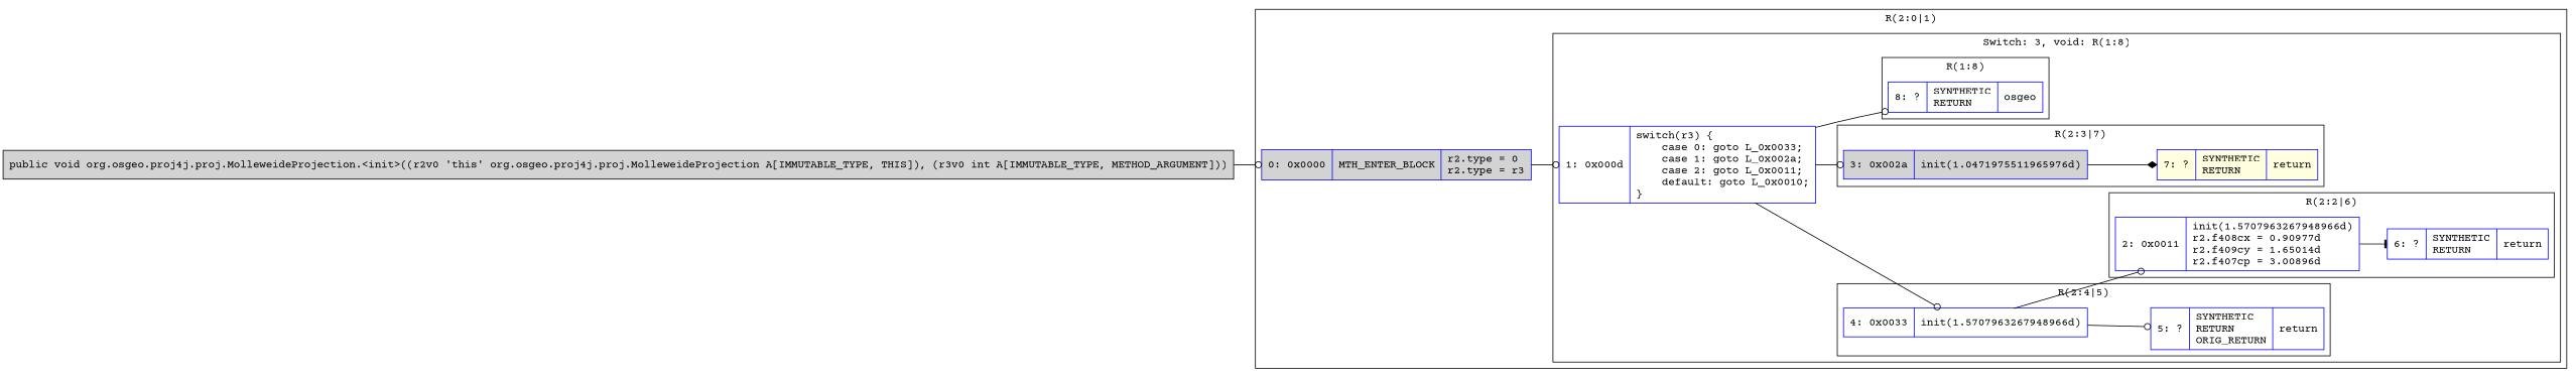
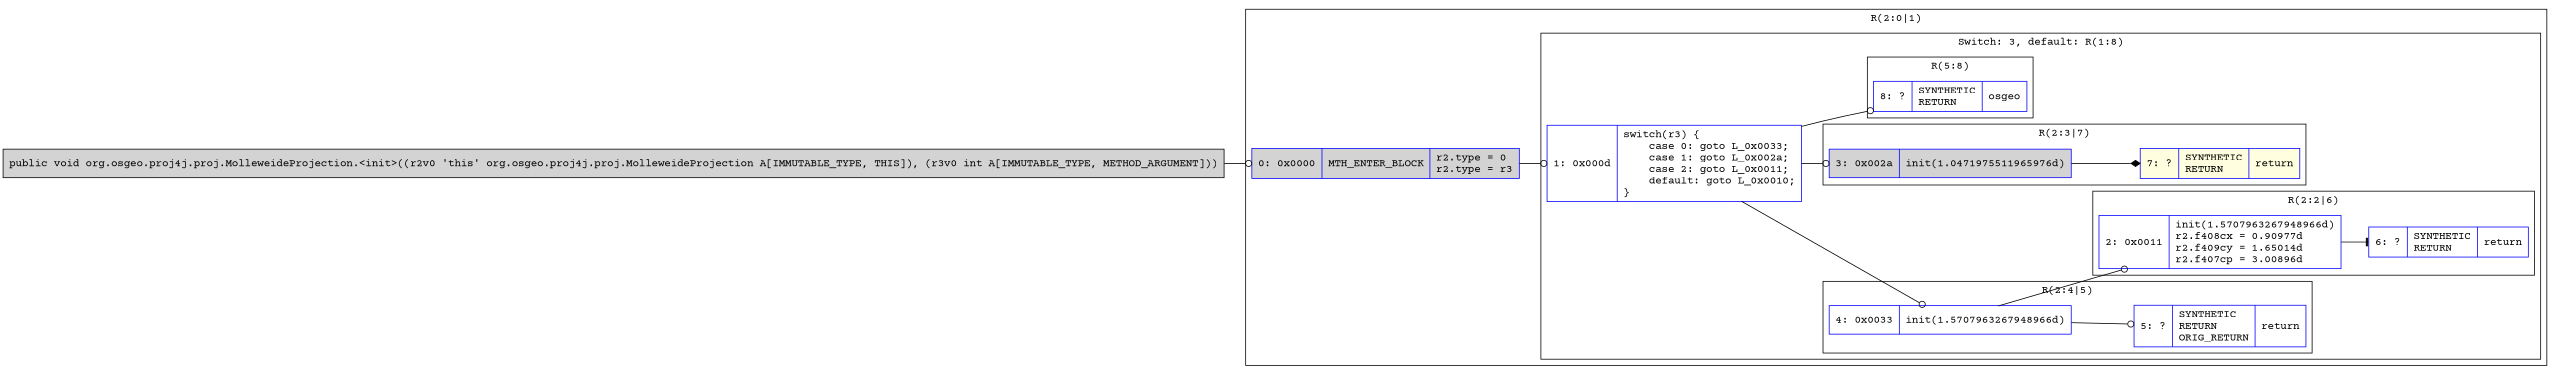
  digraph {
    fontname="Courier Prime"
    rankdir=LR
    node [color=blue fillcolor=white fontname="Courier Prime" shape=record style=filled]
    edge [arrowhead=odot fontname="Courier Prime"]
    n1 [label="{4\:\ 0x0033|init(1.5707963267948966d)\l}"]
    n2 [label="{5\:\ ?|SYNTHETIC\lRETURN\lORIG_RETURN\l|return\l}"]
    n3 [fillcolor=lightgrey label="{3\:\ 0x002a|init(1.0471975511965976d)\l}"]
    n4 [fillcolor=lightyellow label="{7\:\ ?|SYNTHETIC\lRETURN\l|return\l}"]
    n5 [label="{2\:\ 0x0011|init(1.5707963267948966d)\lr2.f408cx = 0.90977d\lr2.f409cy = 1.65014d\lr2.f407cp = 3.00896d\l}"]
    n6 [label="{6\:\ ?|SYNTHETIC\lRETURN\l|return\l}"]
    n7 [label="{8\:\ ?|SYNTHETIC\lRETURN\l|osgeo\l}"]
    n8 [label="{1\:\ 0x000d|switch(r3) \{\l    case 0: goto L_0x0033;\l    case 1: goto L_0x002a;\l    case 2: goto L_0x0011;\l    default: goto L_0x0010;\l\}\l}"]
    n9 [fillcolor=lightgrey label="{0\:\ 0x0000|MTH_ENTER_BLOCK\l|r2.type = 0\lr2.type = r3\l}"]
    n10 [fillcolor=lightgrey label="{public void org.osgeo.proj4j.proj.MolleweideProjection.\<init\>((r2v0 'this' org.osgeo.proj4j.proj.MolleweideProjection A[IMMUTABLE_TYPE, THIS]), (r3v0 int A[IMMUTABLE_TYPE, METHOD_ARGUMENT])) }" color=""]
    subgraph cluster_1 {
      label="R(2:0|1)"
      n9
      subgraph cluster_2 {
-       label="Switch: 3, void: R(1:8)"
+       label="Switch: 3, default: R(1:8)"
        n8
        subgraph cluster_3 {
          label="R(2:4|5)"
          n1
          n2
        }
        subgraph cluster_4 {
          label="R(2:3|7)"
          n3
          n4
        }
        subgraph cluster_5 {
          label="R(2:2|6)"
          n5
          n6
        }
        subgraph cluster_6 {
-         label="R(1:8)"
+         label="R(5:8)"
          n7
        }
      }
    }
    n1 -> n2
    n1 -> n5
    n3 -> n4 [arrowhead=diamond]
    n5 -> n6 [arrowhead=tee]
    n8 -> n1
    n8 -> n3
    n8 -> n7
    n9 -> n8
    n10 -> n9
  }
